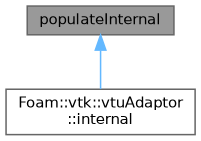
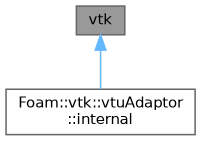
  digraph {
    rankdir=TB
    node [fontname=Helvetica fontsize=10 shape=box style=filled]
-   n1 [color=gray40 fillcolor=grey60 fontcolor=black height=0.2 label=populateInternal width=0.4]
+   n1 [color=gray40 fillcolor=grey60 fontcolor=black height=0.2 label=vtk width=0.4]
    n2 [color=grey40 fillcolor=white height=0.2 label="Foam::vtk::vtuAdaptor\l::internal" width=0.4]
    n1 -> n2 [color=steelblue1 dir=back fontname=Helvetica fontsize=10 labelfontname=Helvetica labelfontsize=10 style=solid]
  }
